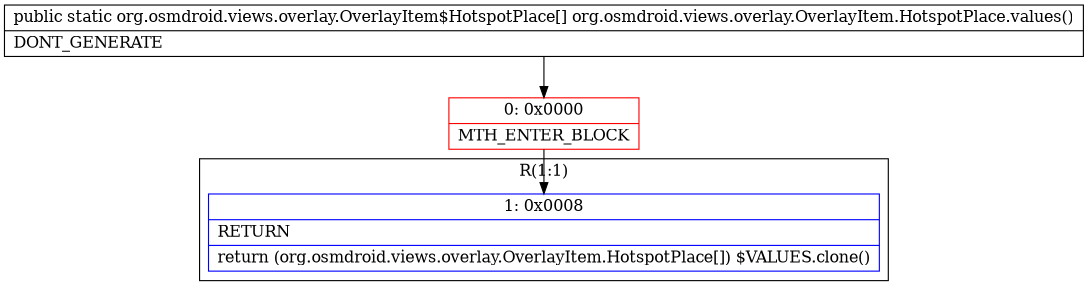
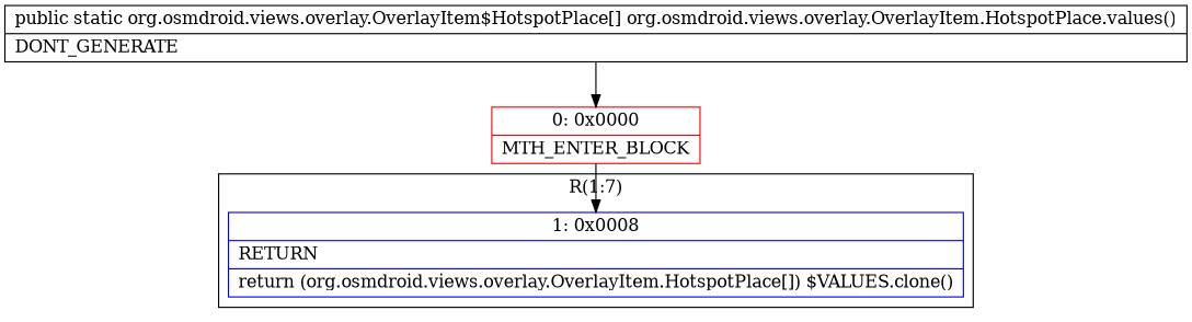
  digraph {
    node [shape=record]
    n1 [color=blue label="{1\:\ 0x0008|RETURN\l|return (org.osmdroid.views.overlay.OverlayItem.HotspotPlace[]) $VALUES.clone()\l}"]
    n2 [color=red label="{0\:\ 0x0000|MTH_ENTER_BLOCK\l}"]
    n3 [label="{public static org.osmdroid.views.overlay.OverlayItem$HotspotPlace[] org.osmdroid.views.overlay.OverlayItem.HotspotPlace.values()  | DONT_GENERATE\l}"]
    subgraph cluster_1 {
-     label="R(1:1)"
+     label="R(1:7)"
      n1
    }
    n2 -> n1
    n3 -> n2
  }
